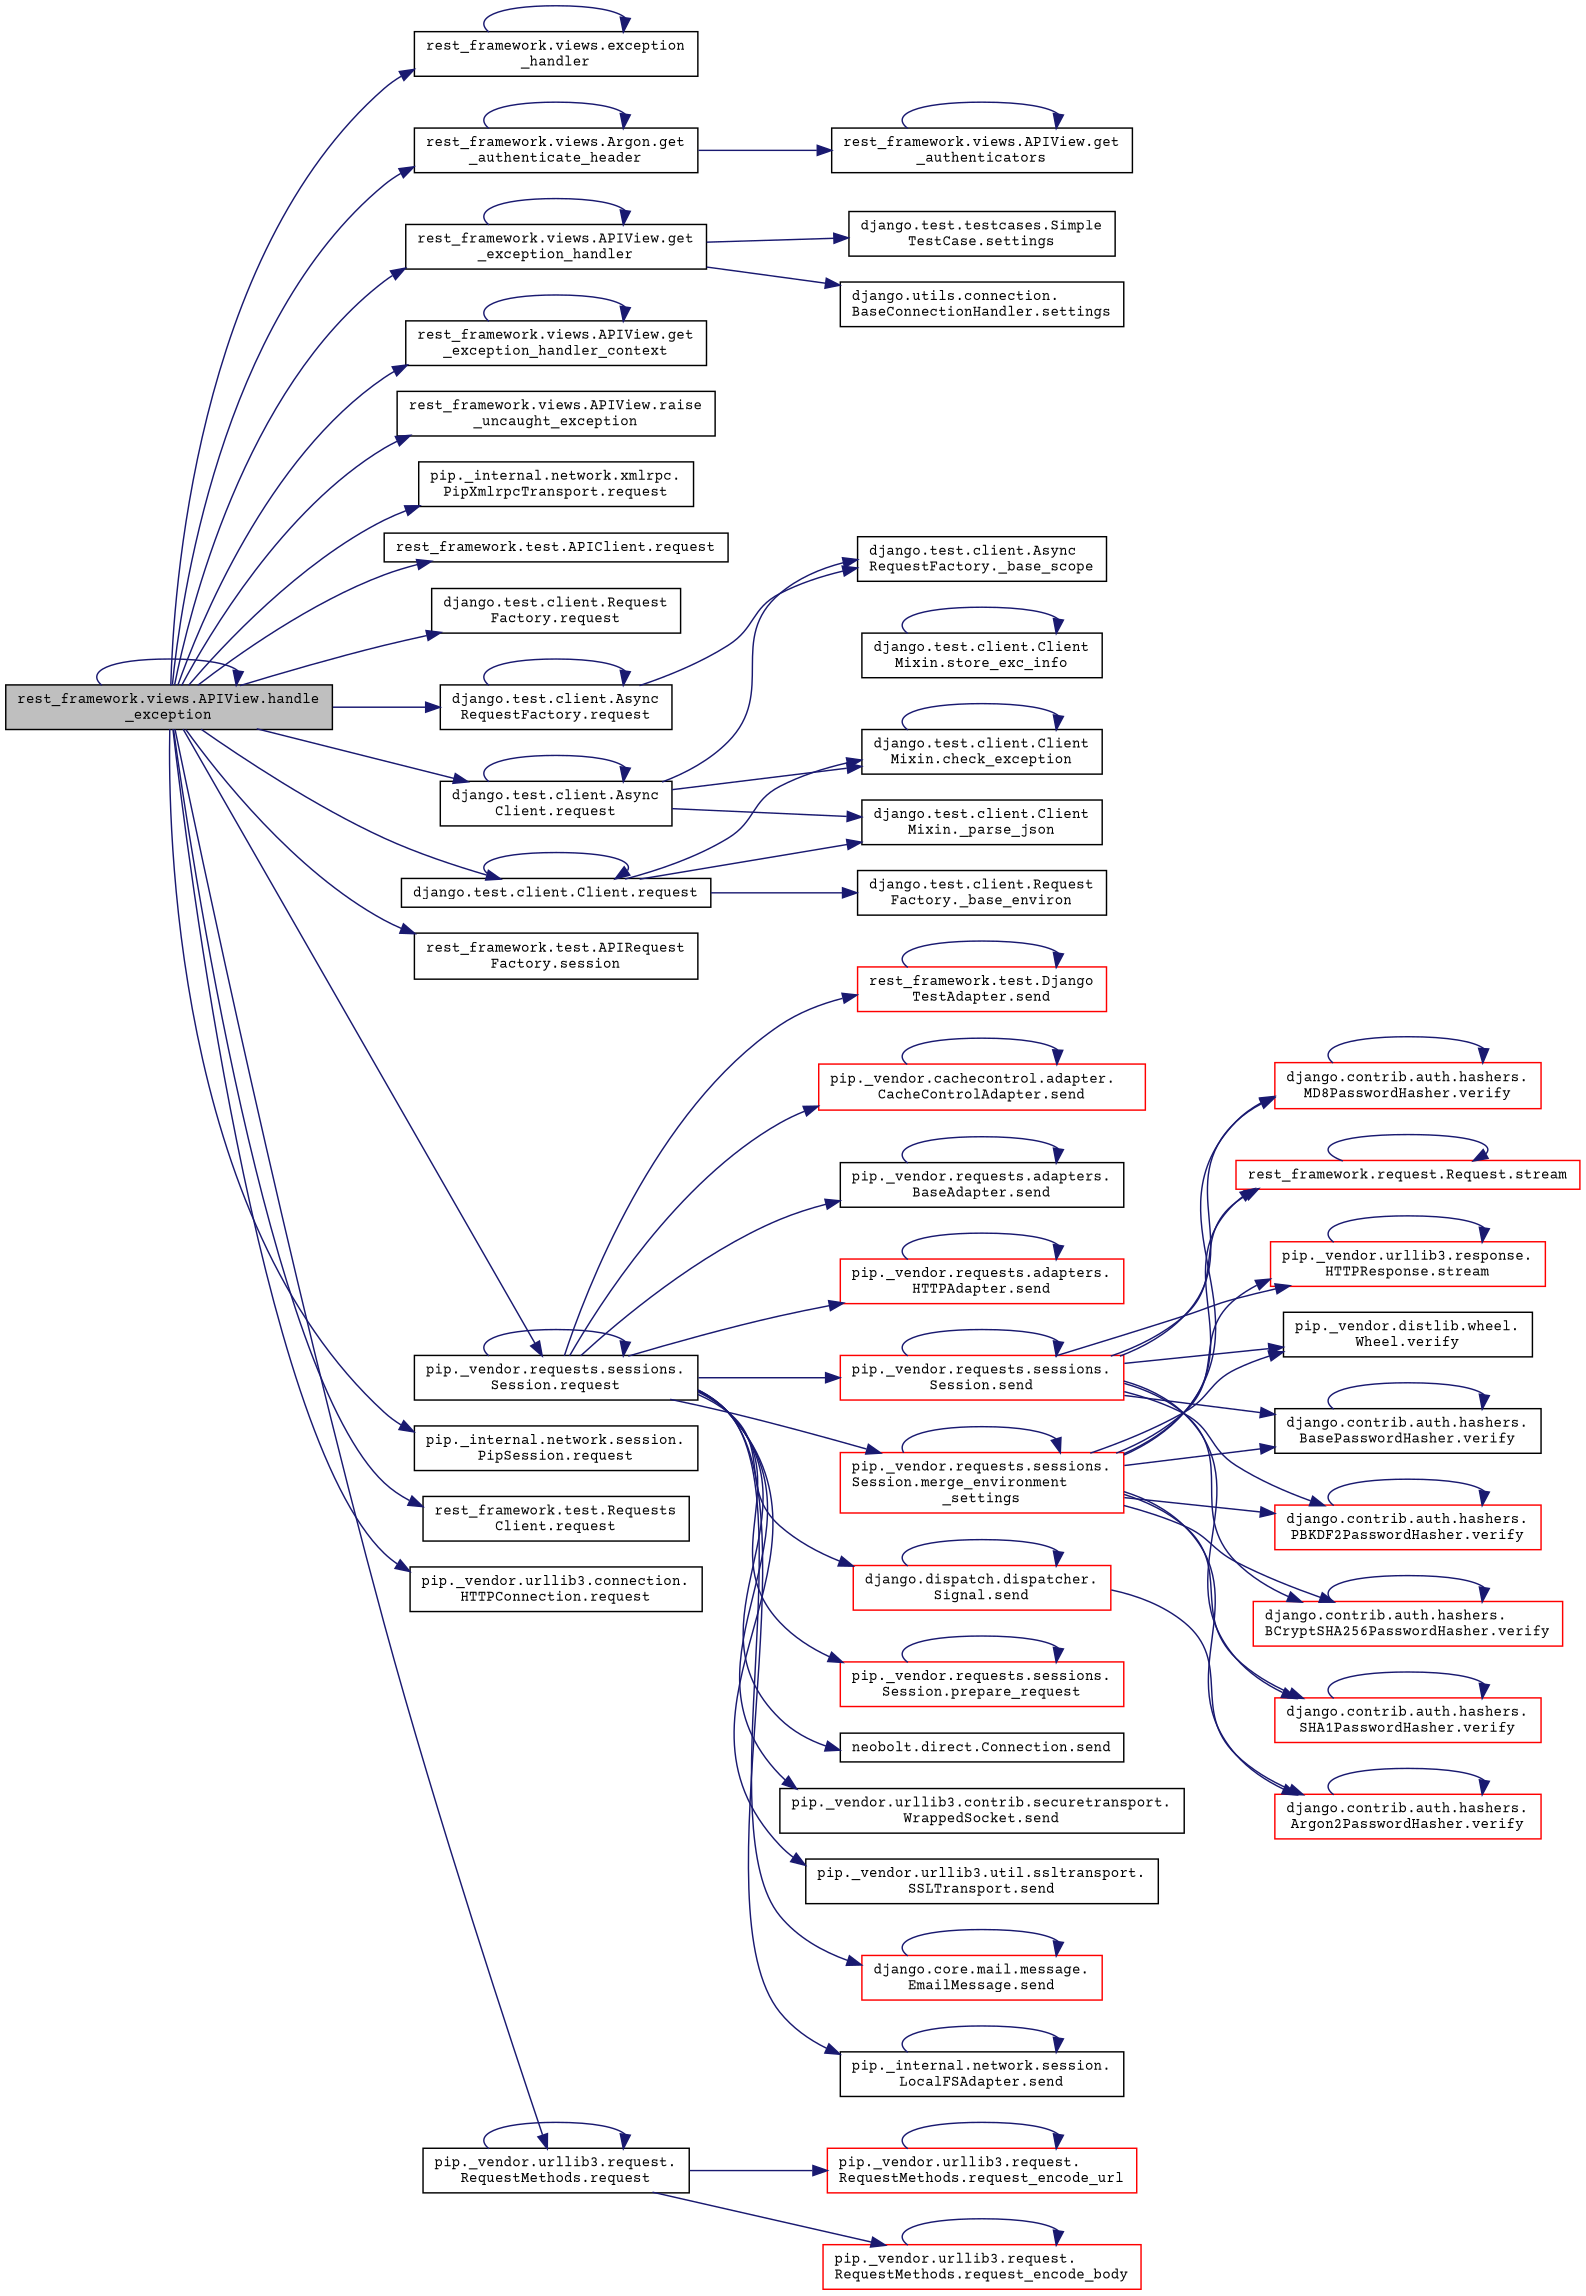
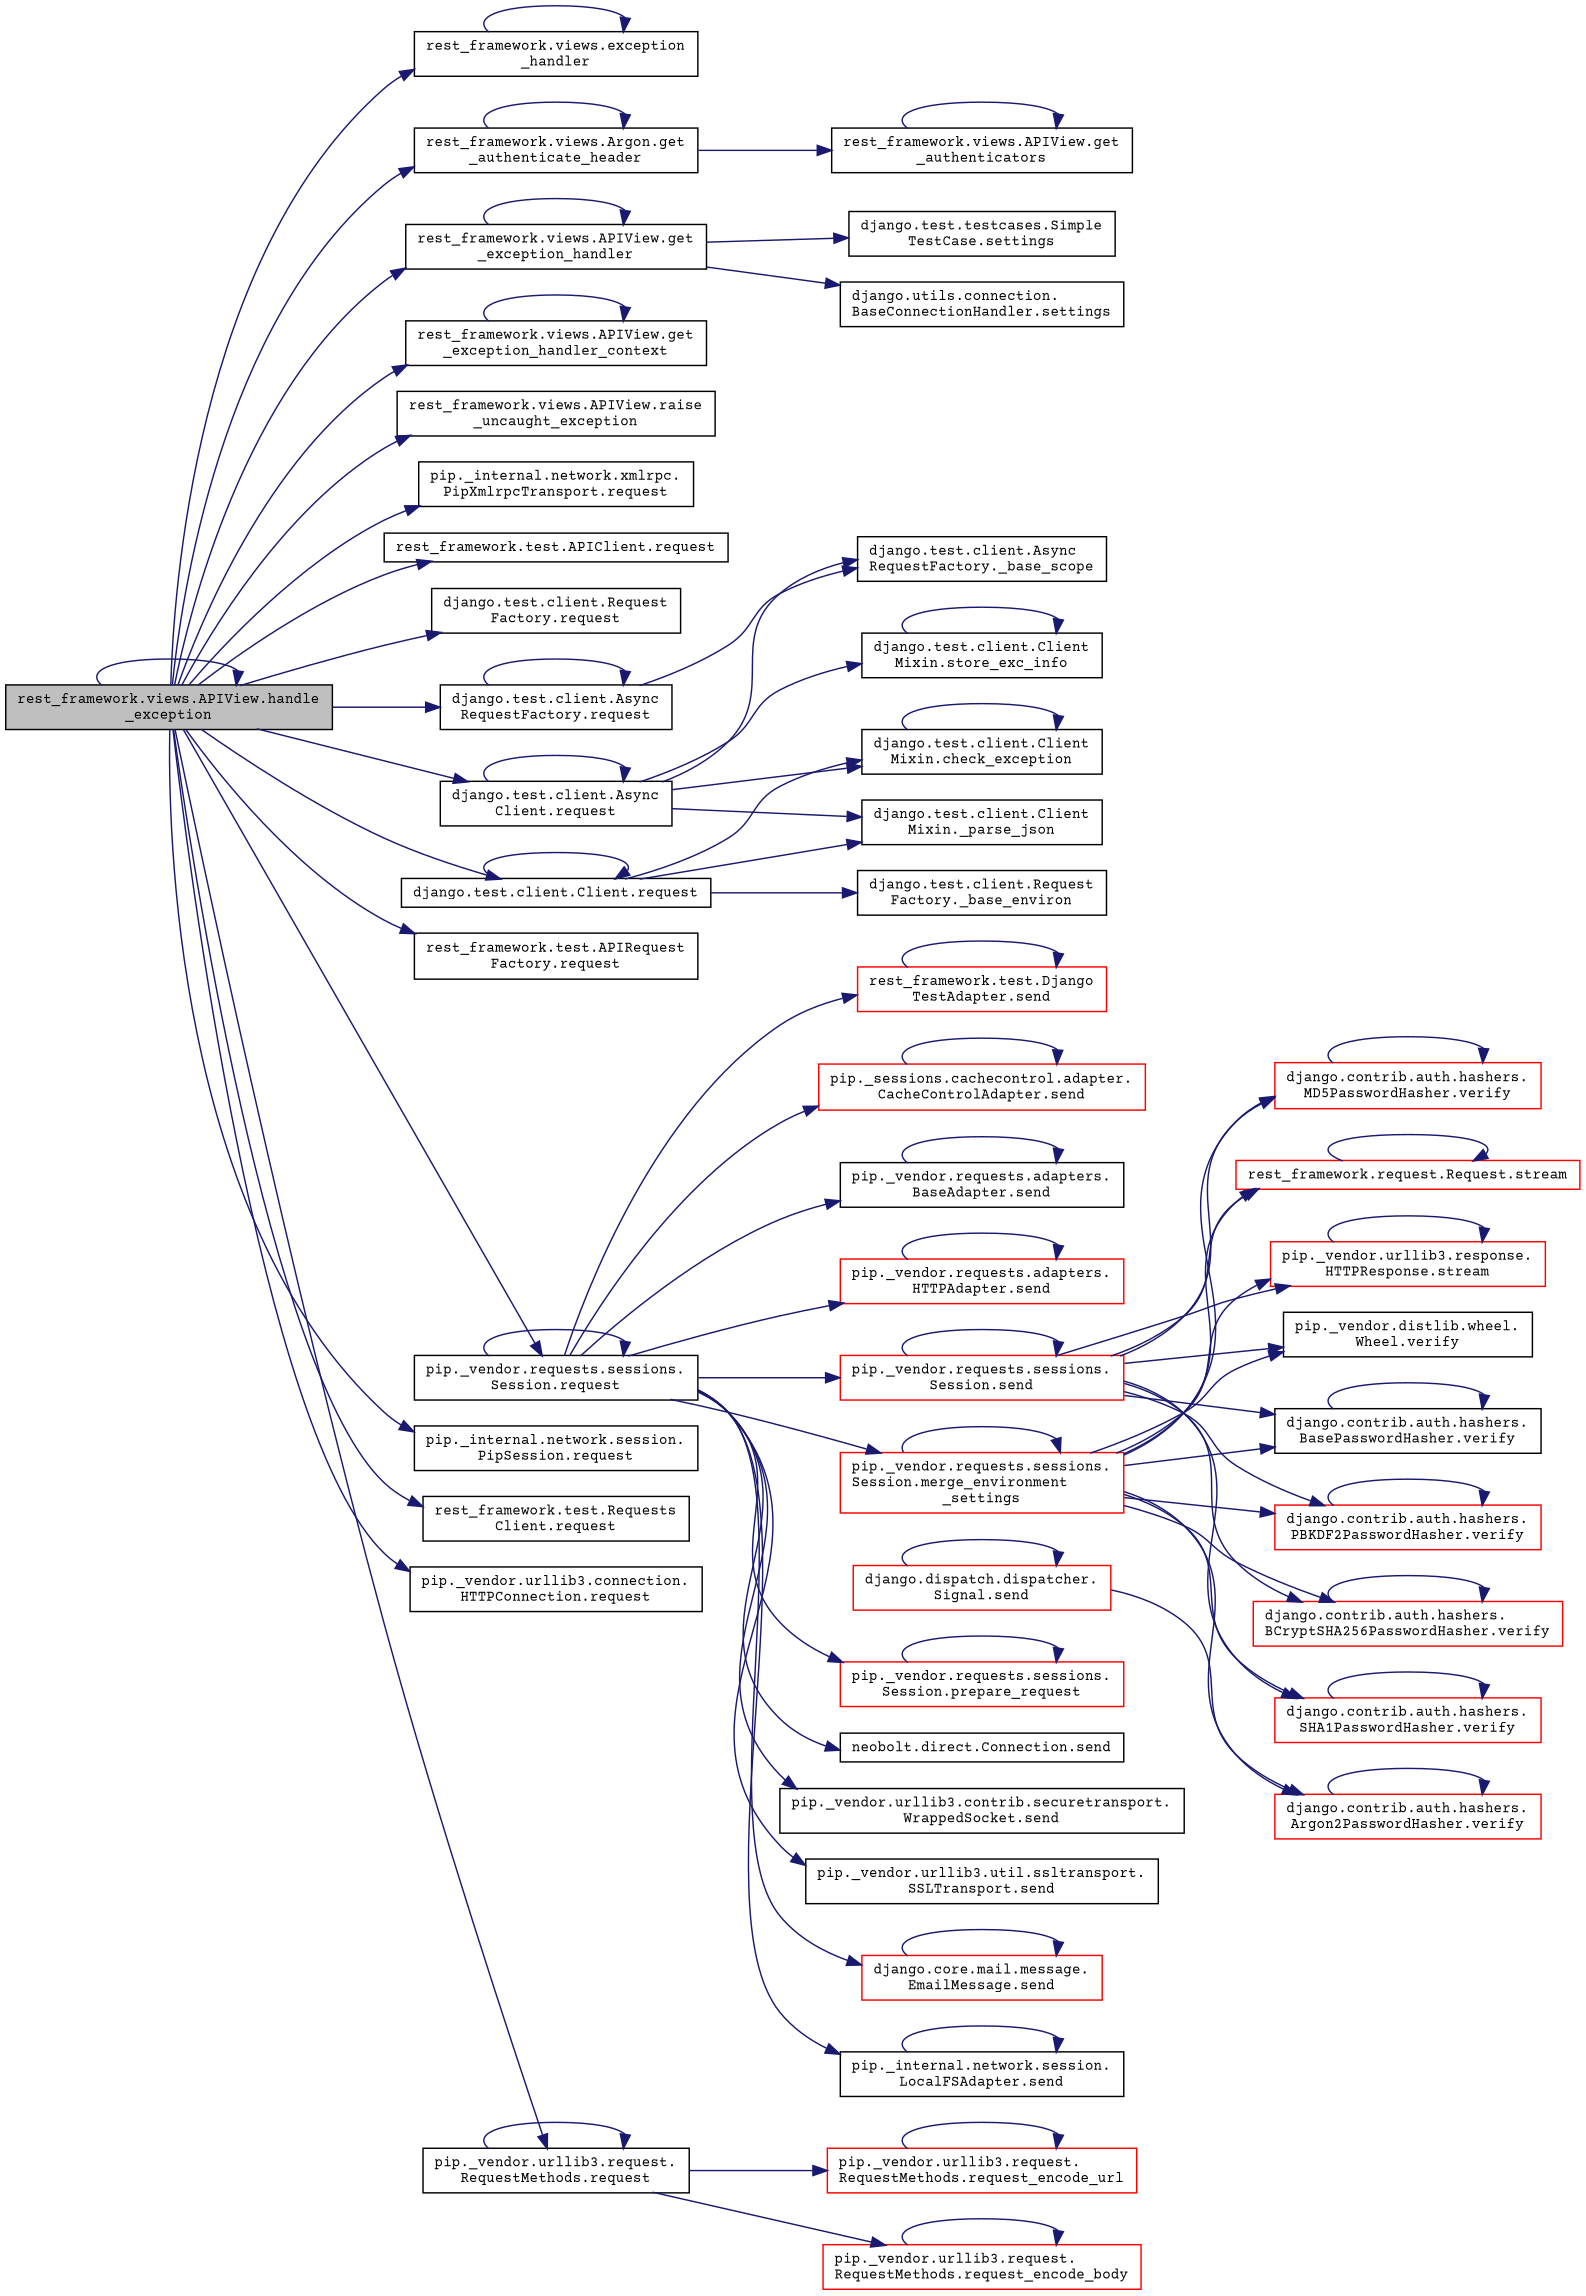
  digraph {
    fontname="Courier Prime"
    rankdir=LR
    node [color=black fillcolor=white fontname="Courier Prime" fontsize=10 shape=record style=filled]
    edge [color=midnightblue fontname="Courier Prime" fontsize=10 labelfontname=Helvetica labelfontsize=10 style=solid]
    n1 [fillcolor=grey75 fontcolor=black height=0.2 label="rest_framework.views.APIView.handle\l_exception" width=0.4]
    n2 [height=0.2 label="rest_framework.views.exception\l_handler" width=0.4]
    n3 [height=0.2 label="rest_framework.views.Argon.get\l_authenticate_header" width=0.4]
    n4 [height=0.2 label="rest_framework.views.APIView.get\l_exception_handler" width=0.4]
    n5 [height=0.2 label="rest_framework.views.APIView.get\l_exception_handler_context" width=0.4]
    n6 [height=0.2 label="rest_framework.views.APIView.raise\l_uncaught_exception" width=0.4]
    n7 [height=0.2 label="pip._internal.network.xmlrpc.\lPipXmlrpcTransport.request" width=0.4]
    n8 [height=0.2 label="rest_framework.test.APIClient.request" width=0.4]
    n9 [height=0.2 label="django.test.client.Request\lFactory.request" width=0.4]
    n10 [height=0.2 label="django.test.client.Async\lClient.request" width=0.4]
-   n11 [height=0.2 label="rest_framework.test.APIRequest\lFactory.session" width=0.4]
+   n11 [height=0.2 label="rest_framework.test.APIRequest\lFactory.request" width=0.4]
    n12 [height=0.2 label="django.test.client.Async\lRequestFactory.request" width=0.4]
    n13 [height=0.2 label="django.test.client.Client.request" width=0.4]
    n14 [height=0.2 label="pip._vendor.requests.sessions.\lSession.request" width=0.4]
    n15 [height=0.2 label="pip._internal.network.session.\lPipSession.request" width=0.4]
    n16 [height=0.2 label="rest_framework.test.Requests\lClient.request" width=0.4]
    n17 [height=0.2 label="pip._vendor.urllib3.connection.\lHTTPConnection.request" width=0.4]
    n18 [height=0.2 label="pip._vendor.urllib3.request.\lRequestMethods.request" width=0.4]
    n19 [height=0.2 label="rest_framework.views.APIView.get\l_authenticators" width=0.4]
    n20 [height=0.2 label="django.utils.connection.\lBaseConnectionHandler.settings" width=0.4]
    n21 [height=0.2 label="django.test.testcases.Simple\lTestCase.settings" width=0.4]
    n22 [height=0.2 label="django.test.client.Async\lRequestFactory._base_scope" width=0.4]
    n23 [height=0.2 label="django.test.client.Client\lMixin._parse_json" width=0.4]
    n24 [height=0.2 label="django.test.client.Client\lMixin.check_exception" width=0.4]
    n25 [height=0.2 label="django.test.client.Client\lMixin.store_exc_info" width=0.4]
    n26 [height=0.2 label="django.test.client.Request\lFactory._base_environ" width=0.4]
    n27 [color=red height=0.2 label="pip._vendor.requests.sessions.\lSession.merge_environment\l_settings" width=0.4]
    n28 [color=red height=0.2 label="pip._vendor.requests.sessions.\lSession.prepare_request" width=0.4]
    n29 [height=0.2 label="neobolt.direct.Connection.send" width=0.4]
    n30 [height=0.2 label="pip._vendor.urllib3.contrib.securetransport.\lWrappedSocket.send" width=0.4]
    n31 [height=0.2 label="pip._vendor.urllib3.util.ssltransport.\lSSLTransport.send" width=0.4]
    n32 [color=red height=0.2 label="django.core.mail.message.\lEmailMessage.send" width=0.4]
    n33 [height=0.2 label="pip._internal.network.session.\lLocalFSAdapter.send" width=0.4]
    n34 [color=red height=0.2 label="pip._vendor.requests.sessions.\lSession.send" width=0.4]
    n35 [color=red height=0.2 label="rest_framework.test.Django\lTestAdapter.send" width=0.4]
-   n36 [color=red height=0.2 label="pip._vendor.cachecontrol.adapter.\lCacheControlAdapter.send" width=0.4]
+   n36 [color=red height=0.2 label="pip._sessions.cachecontrol.adapter.\lCacheControlAdapter.send" width=0.4]
    n37 [height=0.2 label="pip._vendor.requests.adapters.\lBaseAdapter.send" width=0.4]
    n38 [color=red height=0.2 label="pip._vendor.requests.adapters.\lHTTPAdapter.send" width=0.4]
    n39 [color=red height=0.2 label="django.dispatch.dispatcher.\lSignal.send" width=0.4]
    n40 [color=red height=0.2 label="pip._vendor.urllib3.request.\lRequestMethods.request_encode_body" width=0.4]
    n41 [color=red height=0.2 label="pip._vendor.urllib3.request.\lRequestMethods.request_encode_url" width=0.4]
    n42 [color=red height=0.2 label="rest_framework.request.Request.stream" width=0.4]
    n43 [color=red height=0.2 label="pip._vendor.urllib3.response.\lHTTPResponse.stream" width=0.4]
    n44 [height=0.2 label="pip._vendor.distlib.wheel.\lWheel.verify" width=0.4]
    n45 [height=0.2 label="django.contrib.auth.hashers.\lBasePasswordHasher.verify" width=0.4]
    n46 [color=red height=0.2 label="django.contrib.auth.hashers.\lPBKDF2PasswordHasher.verify" width=0.4]
    n47 [color=red height=0.2 label="django.contrib.auth.hashers.\lArgon2PasswordHasher.verify" width=0.4]
    n48 [color=red height=0.2 label="django.contrib.auth.hashers.\lBCryptSHA256PasswordHasher.verify" width=0.4]
    n49 [color=red height=0.2 label="django.contrib.auth.hashers.\lSHA1PasswordHasher.verify" width=0.4]
-   n50 [color=red height=0.2 label="django.contrib.auth.hashers.\lMD8PasswordHasher.verify" width=0.4]
+   n50 [color=red height=0.2 label="django.contrib.auth.hashers.\lMD5PasswordHasher.verify" width=0.4]
    n1 -> n1
    n1 -> n2
    n1 -> n3
    n1 -> n4
    n1 -> n5
    n1 -> n6
    n1 -> n7
    n1 -> n8
    n1 -> n9
    n1 -> n10
    n1 -> n11
    n1 -> n12
    n1 -> n13
    n1 -> n14
    n1 -> n15
    n1 -> n16
    n1 -> n17
    n1 -> n18
    n2 -> n2
    n3 -> n3
    n3 -> n19
    n4 -> n4
    n4 -> n20
    n4 -> n21
    n5 -> n5
    n10 -> n10
    n10 -> n22
    n10 -> n23
    n10 -> n24
+   n10 -> n25
    n12 -> n12
    n12 -> n22
    n13 -> n13
    n13 -> n23
    n13 -> n24
    n13 -> n26
    n14 -> n14
    n14 -> n27
    n14 -> n28
    n14 -> n29
    n14 -> n30
    n14 -> n31
    n14 -> n32
    n14 -> n33
    n14 -> n34
    n14 -> n35
    n14 -> n36
    n14 -> n37
    n14 -> n38
-   n14 -> n39
    n18 -> n18
    n18 -> n40
    n18 -> n41
    n19 -> n19
    n24 -> n24
    n25 -> n25
    n27 -> n27
    n27 -> n42
    n27 -> n43
    n27 -> n44
    n27 -> n45
    n27 -> n46
    n27 -> n47
    n27 -> n48
    n27 -> n49
    n27 -> n50
    n28 -> n28
    n32 -> n32
    n33 -> n33
    n34 -> n34
    n34 -> n42
    n34 -> n43
    n34 -> n44
    n34 -> n45
    n34 -> n46
    n34 -> n48
    n34 -> n49
    n34 -> n50
    n35 -> n35
    n36 -> n36
    n37 -> n37
    n38 -> n38
    n39 -> n39
    n39 -> n47
    n40 -> n40
    n41 -> n41
    n42 -> n42
    n43 -> n43
    n45 -> n45
    n46 -> n46
    n47 -> n47
    n48 -> n48
    n49 -> n49
    n50 -> n50
  }
